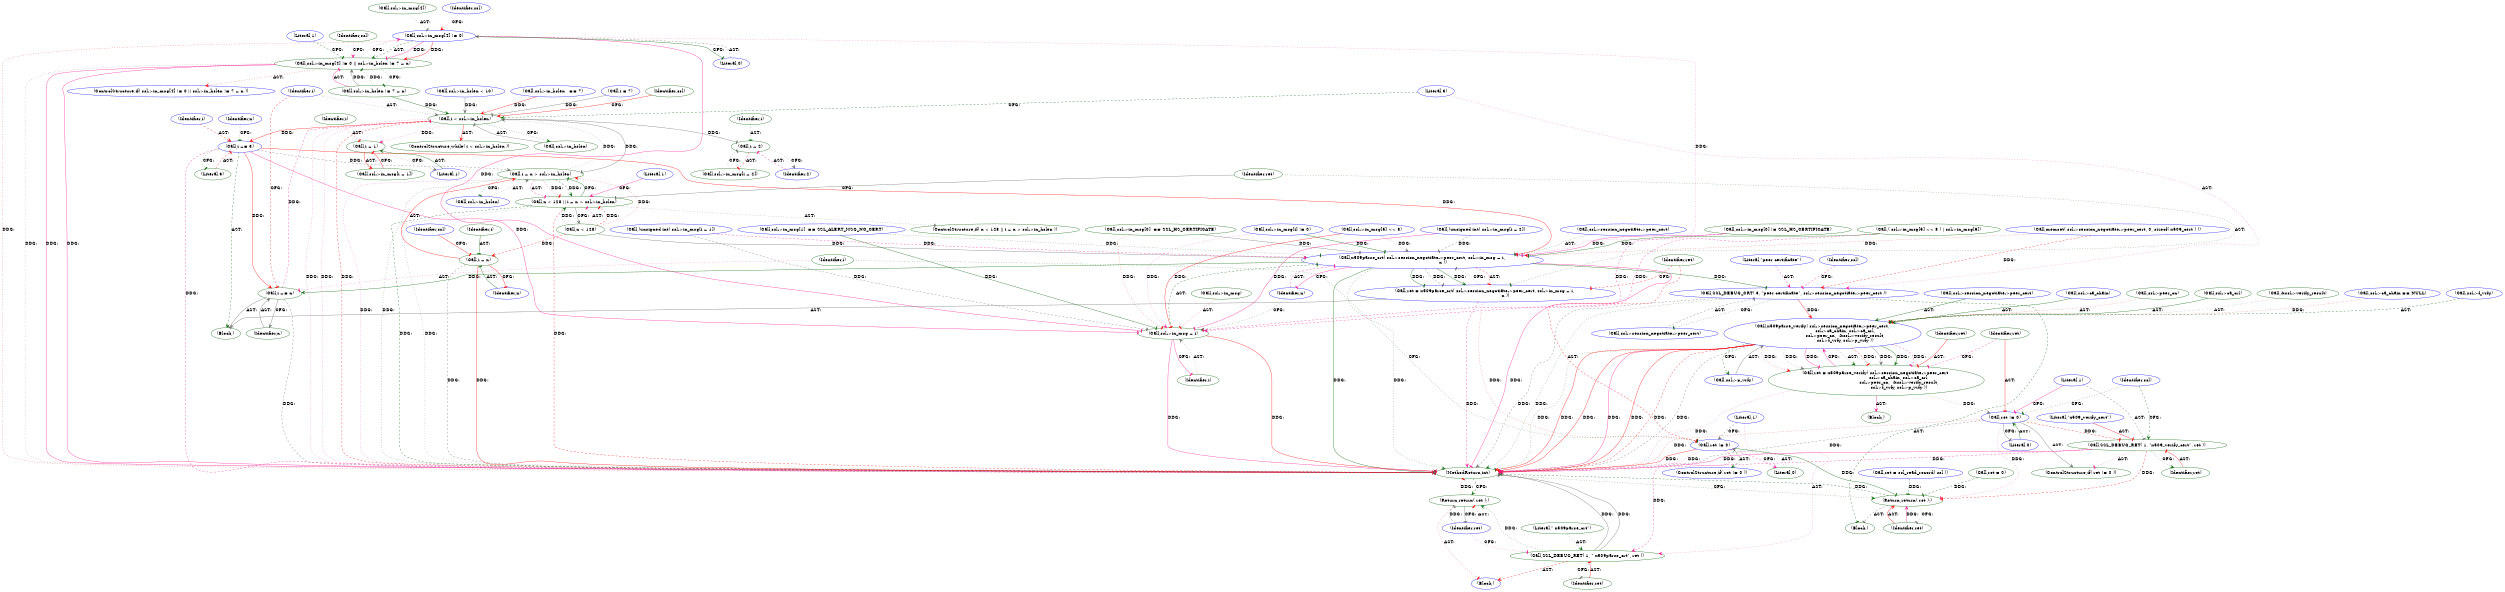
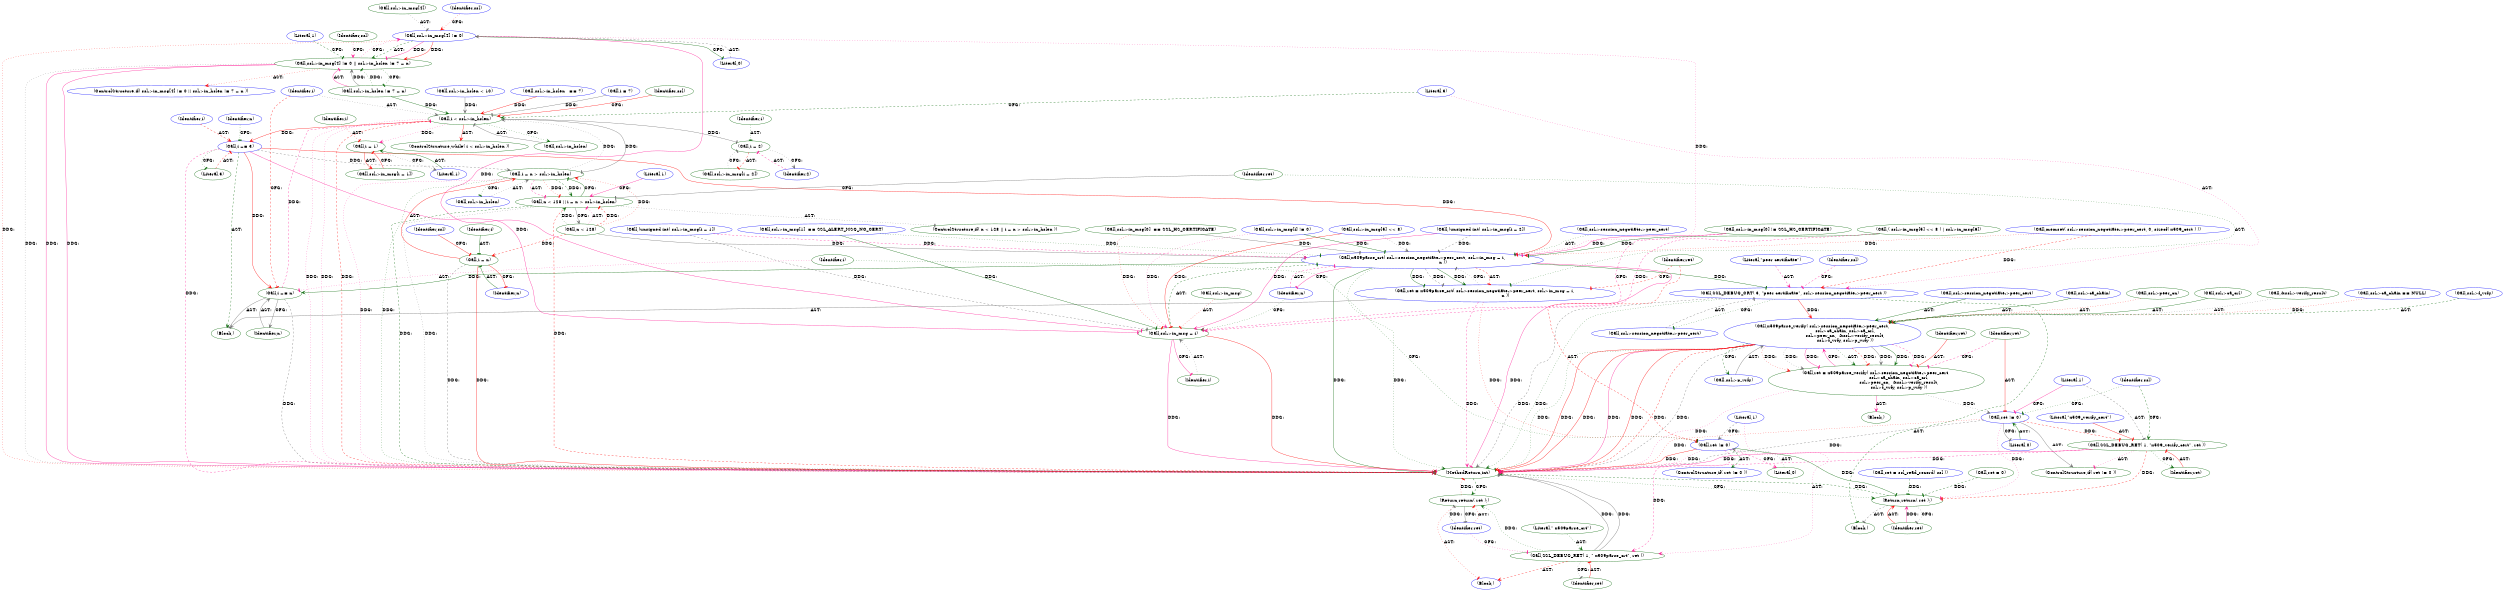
  digraph {
    node [color=darkgreen]
    edge [arrowhead=tee color=darkgreen style=solid]
    n1 [color=blue label="(Call,ssl->in_msg[4] != 0)"]
    n2 [label="(Call,ssl->in_msg[4] != 0 || ssl->in_hslen != 7 + n)"]
    n3 [color=blue label="(Call,x509parse_crt( ssl->session_negotiate->peer_cert, ssl->in_msg + i,\n                             n ))"]
    n4 [label="(Call,ssl->in_msg + i)"]
    n5 [color=blue label="(Literal,0)"]
    n6 [label="(MethodReturn,int)"]
    n7 [color=blue label="(ControlStructure,if( ssl->in_msg[4] != 0 || ssl->in_hslen != 7 + n ))"]
    n8 [label="(Call,ssl->in_hslen != 7 + n)"]
    n9 [color=blue label="(Call,ret = x509parse_crt( ssl->session_negotiate->peer_cert, ssl->in_msg + i,\n                             n ))"]
    n10 [label="(Call,i += n)"]
    n11 [color=blue label="(Call,SSL_DEBUG_CRT( 3, \"peer certificate\", ssl->session_negotiate->peer_cert ))"]
    n12 [color=blue label="(Identifier,n)"]
    n13 [label="(Identifier,i)"]
    n14 [label="(Return,return( ret );)"]
    n15 [label="(Return,return( ret );)"]
    n16 [label="(Call,i < ssl->in_hslen)"]
    n17 [color=blue label="(Call,ret != 0)"]
    n18 [label="(Block,)"]
    n19 [label="(Identifier,n)"]
    n20 [label="(Block,)"]
    n21 [color=blue label="(Call,x509parse_verify( ssl->session_negotiate->peer_cert,\n                                ssl->ca_chain, ssl->ca_crl,\n                                ssl->peer_cn,  &ssl->verify_result,\n                                ssl->f_vrfy, ssl->p_vrfy ))"]
    n22 [color=blue label="(Call,ssl->session_negotiate->peer_cert)"]
    n23 [label="(Call,SSL_DEBUG_RET( 1, \" x509parse_crt\", ret ))"]
    n24 [color=blue label="(ControlStructure,if( ret != 0 ))"]
    n25 [label="(Literal,0)"]
    n26 [color=blue label="(Block,)"]
    n27 [label="(Identifier,ret)"]
    n28 [label="(Identifier,ret)"]
    n29 [color=blue label="(Identifier,ret)"]
    n30 [label="(Call,i + 1)"]
    n31 [label="(Call,i + 2)"]
    n32 [color=blue label="(Call,i += 3)"]
    n33 [label="(Call,i + n > ssl->in_hslen)"]
    n34 [label="(ControlStructure,while( i < ssl->in_hslen ))"]
    n35 [label="(Call,ssl->in_hslen)"]
    n36 [label="(Call,ssl->in_msg[i + 1])"]
    n37 [color=blue label="(Literal,1)"]
    n38 [label="(Call,ssl->in_msg[i + 2])"]
    n39 [color=blue label="(Identifier,2)"]
    n40 [label="(Literal,3)"]
    n41 [label="(Call,n < 128 || i + n > ssl->in_hslen)"]
    n42 [color=blue label="(Call,ssl->in_hslen)"]
    n43 [label="(Call,i + n)"]
    n44 [color=blue label="(Identifier,n)"]
    n45 [label="(ControlStructure,if( n < 128 || i + n > ssl->in_hslen ))"]
    n46 [label="(Call,n < 128)"]
    n47 [label="(Call,ret = x509parse_verify( ssl->session_negotiate->peer_cert,\n                                ssl->ca_chain, ssl->ca_crl,\n                                ssl->peer_cn,  &ssl->verify_result,\n                                ssl->f_vrfy, ssl->p_vrfy ))"]
    n48 [color=blue label="(Call,ssl->p_vrfy)"]
    n49 [color=blue label="(Call,ret != 0)"]
    n50 [label="(Block,)"]
    n51 [label="(Call,SSL_DEBUG_RET( 1, \"x509_verify_cert\", ret ))"]
    n52 [label="(ControlStructure,if( ret != 0 ))"]
    n53 [color=blue label="(Literal,0)"]
    n54 [label="(Identifier,ret)"]
    n55 [label="(Identifier,ssl)"]
    n56 [label="(Call,ssl->in_msg[0]  == SSL_HS_CERTIFICATE)"]
    n57 [color=blue label="(Call,ret = ssl_read_record( ssl ))"]
    n58 [label="(Literal,\" x509parse_crt\")"]
    n59 [label="(Call,ssl->in_msg[4])"]
    n60 [label="(Identifier,i)"]
    n61 [color=blue label="(Call,ssl->ca_chain)"]
    n62 [label="(Call,ret = 0)"]
    n63 [label="(Identifier,i)"]
    n64 [color=blue label="(Call,ssl->in_msg[i] != 0)"]
    n65 [color=blue label="(Identifier,ssl)"]
    n66 [color=blue label="(Call,ssl->in_hslen < 10)"]
    n67 [label="(Call,ssl->peer_cn)"]
    n68 [label="(Call,ssl->ca_crl)"]
    n69 [label="(Identifier,i)"]
    n70 [color=blue label="(Literal,1)"]
    n71 [color=blue label="(Literal,\"x509_verify_cert\")"]
    n72 [color=blue label="(Call,ssl->in_hslen   == 7)"]
    n73 [color=blue label="(Identifier,ssl)"]
    n74 [color=blue label="(Literal,1)"]
    n75 [color=blue label="(Identifier,ssl)"]
    n76 [label="(Call,ssl->in_msg[0] != SSL_HS_CERTIFICATE)"]
    n77 [color=blue label="(Identifier,i)"]
    n78 [label="(Call,ssl->in_msg)"]
    n79 [color=blue label="(Call,memset( ssl->session_negotiate->peer_cert, 0, sizeof( x509_cert ) ))"]
    n80 [label="(Call,( ssl->in_msg[5] << 8 ) | ssl->in_msg[6])"]
    n81 [color=blue label="(Literal,1)"]
    n82 [color=blue label="(Identifier,i)"]
    n83 [label="(Identifier,ret)"]
    n84 [label="(Call,&ssl->verify_result)"]
    n85 [color=blue label="(Call,i = 7)"]
    n86 [color=blue label="(Call,ssl->ca_chain == NULL)"]
    n87 [color=blue label="(Identifier,ssl)"]
    n88 [color=blue label="(Literal,3)"]
    n89 [label="(Identifier,ret)"]
    n90 [label="(Identifier,ret)"]
    n91 [label="(Identifier,i)"]
    n92 [color=blue label="(Call,ssl->in_msg[1]  == SSL_ALERT_MSG_NO_CERT)"]
    n93 [color=blue label="(Literal,1)"]
    n94 [color=blue label="(Literal,\"peer certificate\")"]
    n95 [color=blue label="(Call,ssl->f_vrfy)"]
    n96 [label="(Identifier,ret)"]
    n97 [color=blue label="(Call,ssl->in_msg[5] << 8)"]
    n98 [color=blue label="(Call,ssl->session_negotiate->peer_cert)"]
    n99 [label="(Identifier,ssl)"]
    n100 [color=blue label="(Call,(unsigned int) ssl->in_msg[i + 2])"]
    n101 [color=blue label="(Call,ssl->session_negotiate->peer_cert)"]
    n102 [color=blue label="(Call,(unsigned int) ssl->in_msg[i + 1])"]
    n103 [color=blue label="(Identifier,n)"]
    n1 -> n2 [arrowhead=vee label="AST: " style=dashed]
    n1 -> n2 [color=deeppink label="DDG: "]
    n1 -> n2 [arrowhead=vee color=red label="DDG: "]
    n1 -> n3 [arrowhead=vee color=deeppink label="DDG: " style=dotted]
    n1 -> n4 [color=deeppink label="DDG: "]
    n1 -> n5 [label="CFG: "]
    n1 -> n6 [arrowhead=vee color=red label="DDG: " style=dotted]
    n2 -> n1 [arrowhead=vee color=deeppink label="CFG: " style=dotted]
    n2 -> n6 [color=gray40 label="DDG: " style=dotted]
    n2 -> n6 [arrowhead=vee color=deeppink label="DDG: "]
    n2 -> n6 [arrowhead=vee color=deeppink label="DDG: "]
    n2 -> n7 [arrowhead=vee color=red label="AST: " style=dotted]
    n2 -> n8 [label="CFG: " style=dotted]
    n3 -> n6 [arrowhead=vee label="DDG: " style=dotted]
    n3 -> n6 [color=deeppink label="DDG: "]
    n3 -> n6 [label="DDG: "]
    n3 -> n9 [color=red label="AST: " style=dashed]
    n3 -> n9 [label="DDG: "]
    n3 -> n9 [color=gray40 label="DDG: " style=dashed]
    n3 -> n9 [arrowhead=vee label="DDG: "]
    n3 -> n10 [arrowhead=vee label="DDG: "]
    n3 -> n11 [label="DDG: "]
    n3 -> n12 [color=deeppink label="CFG: "]
    n4 -> n3 [label="AST: " style=dashed]
    n4 -> n6 [arrowhead=vee color=red label="DDG: "]
    n4 -> n6 [color=deeppink label="DDG: "]
    n4 -> n13 [color=deeppink label="CFG: "]
    n5 -> n1 [arrowhead=vee color=gray40 label="AST: " style=dashed]
    n6 -> n14 [arrowhead=vee label="CFG: " style=dotted]
    n6 -> n15 [arrowhead=vee label="CFG: " style=dashed]
    n8 -> n2 [color=deeppink label="AST: "]
    n8 -> n2 [arrowhead=vee color=gray40 label="DDG: "]
    n8 -> n2 [label="DDG: " style=dotted]
    n8 -> n16 [arrowhead=vee label="DDG: "]
    n9 -> n3 [color=gray40 label="CFG: " style=dotted]
    n9 -> n6 [arrowhead=vee color=deeppink label="DDG: " style=dashed]
    n9 -> n17 [color=red label="DDG: " style=dotted]
    n9 -> n18 [arrowhead=vee color=gray40 label="AST: "]
    n10 -> n6 [color=gray40 label="DDG: " style=dashed]
    n10 -> n16 [color=deeppink label="DDG: " style=dashed]
    n10 -> n18 [color=gray40 label="AST: "]
    n10 -> n19 [arrowhead=vee color=gray40 label="CFG: "]
    n11 -> n6 [arrowhead=vee label="DDG: " style=dotted]
    n11 -> n6 [arrowhead=vee color=gray40 label="DDG: " style=dashed]
    n11 -> n20 [label="AST: " style=dashed]
    n11 -> n21 [arrowhead=vee color=red label="DDG: "]
    n11 -> n22 [label="CFG: " style=dotted]
    n12 -> n3 [color=deeppink label="AST: " style=dashed]
    n12 -> n4 [arrowhead=vee label="CFG: " style=dotted]
    n13 -> n4 [arrowhead=vee color=gray40 label="AST: " style=dotted]
    n14 -> n6 [arrowhead=vee label="DDG: " style=dashed]
    n14 -> n20 [color=gray40 label="AST: " style=dashed]
    n14 -> n28 [color=gray40 label="CFG: " style=dotted]
    n15 -> n6 [color=red label="DDG: " style=dotted]
    n15 -> n26 [color=red label="AST: " style=dotted]
    n15 -> n29 [color=gray40 label="CFG: "]
    n16 -> n6 [color=deeppink label="DDG: " style=dotted]
    n16 -> n6 [color=red label="DDG: " style=dashed]
    n16 -> n6 [arrowhead=vee color=deeppink label="DDG: " style=dotted]
    n16 -> n30 [arrowhead=vee color=deeppink label="DDG: " style=dotted]
    n16 -> n31 [color=gray40 label="DDG: "]
    n16 -> n32 [arrowhead=vee color=red label="DDG: "]
    n16 -> n33 [color=gray40 label="DDG: "]
    n16 -> n34 [arrowhead=vee color=red label="AST: "]
    n16 -> n35 [arrowhead=vee label="CFG: " style=dotted]
    n17 -> n6 [arrowhead=vee color=deeppink label="DDG: " style=dotted]
    n17 -> n6 [color=red label="DDG: "]
    n17 -> n14 [label="DDG: "]
    n17 -> n23 [arrowhead=vee color=deeppink label="DDG: " style=dashed]
    n17 -> n24 [arrowhead=vee label="AST: " style=dashed]
    n17 -> n25 [arrowhead=vee color=deeppink label="CFG: " style=dashed]
    n19 -> n10 [arrowhead=vee color=gray40 label="AST: "]
    n21 -> n6 [color=deeppink label="DDG: "]
    n21 -> n6 [arrowhead=vee color=red label="DDG: "]
    n21 -> n6 [color=red label="DDG: " style=dashed]
    n21 -> n6 [color=gray40 label="DDG: " style=dashed]
    n21 -> n6 [label="DDG: " style=dotted]
    n21 -> n6 [arrowhead=vee color=red label="DDG: "]
    n21 -> n6 [color=red label="DDG: "]
    n21 -> n47 [arrowhead=vee label="AST: " style=dotted]
    n21 -> n47 [color=red label="DDG: " style=dashed]
    n21 -> n47 [arrowhead=vee color=gray40 label="DDG: "]
    n21 -> n47 [arrowhead=vee label="DDG: "]
    n21 -> n47 [color=deeppink label="DDG: " style=dashed]
    n21 -> n47 [arrowhead=vee color=red label="DDG: " style=dotted]
    n21 -> n47 [arrowhead=vee color=gray40 label="DDG: " style=dotted]
    n21 -> n47 [color=deeppink label="DDG: "]
    n21 -> n48 [arrowhead=vee label="CFG: " style=dashed]
    n22 -> n11 [color=gray40 label="AST: " style=dashed]
    n23 -> n6 [color=gray40 label="DDG: "]
    n23 -> n6 [color=gray40 label="DDG: "]
    n23 -> n15 [arrowhead=vee label="DDG: " style=dotted]
    n23 -> n26 [arrowhead=vee color=red label="AST: " style=dashed]
    n23 -> n27 [color=gray40 label="CFG: " style=dotted]
    n25 -> n17 [arrowhead=vee color=gray40 label="AST: " style=dotted]
    n27 -> n23 [color=red label="AST: "]
    n28 -> n14 [arrowhead=vee color=red label="AST: "]
    n28 -> n14 [arrowhead=vee color=deeppink label="DDG: "]
    n29 -> n15 [color=red label="AST: " style=dotted]
    n29 -> n15 [color=gray40 label="DDG: " style=dashed]
    n29 -> n23 [color=deeppink label="CFG: " style=dotted]
    n30 -> n36 [arrowhead=vee color=red label="AST: "]
    n30 -> n37 [arrowhead=vee color=gray40 label="CFG: " style=dotted]
    n31 -> n38 [color=red label="AST: " style=dashed]
    n31 -> n39 [arrowhead=vee color=gray40 label="CFG: " style=dotted]
    n32 -> n3 [color=red label="DDG: "]
    n32 -> n4 [color=deeppink label="DDG: "]
    n32 -> n6 [color=deeppink label="DDG: " style=dashed]
    n32 -> n10 [arrowhead=vee color=red label="DDG: "]
    n32 -> n18 [arrowhead=vee label="AST: " style=dashed]
    n32 -> n33 [arrowhead=vee color=gray40 label="DDG: " style=dashed]
    n32 -> n40 [label="CFG: " style=dotted]
    n33 -> n6 [arrowhead=vee color=deeppink label="DDG: " style=dotted]
    n33 -> n6 [label="DDG: " style=dotted]
    n33 -> n16 [arrowhead=vee color=gray40 label="DDG: " style=dotted]
    n33 -> n41 [color=deeppink label="AST: " style=dashed]
    n33 -> n41 [color=red label="DDG: " style=dotted]
    n33 -> n41 [arrowhead=vee label="DDG: " style=dashed]
    n33 -> n42 [label="CFG: " style=dotted]
    n35 -> n16 [color=gray40 label="AST: "]
    n36 -> n30 [color=red label="CFG: "]
    n37 -> n30 [arrowhead=vee label="AST: "]
    n38 -> n31 [color=gray40 label="CFG: " style=dotted]
    n39 -> n31 [color=deeppink label="AST: " style=dashed]
    n40 -> n32 [color=red label="AST: " style=dashed]
    n41 -> n6 [arrowhead=vee color=red label="DDG: " style=dashed]
    n41 -> n6 [label="DDG: " style=dashed]
    n41 -> n6 [color=gray40 label="DDG: " style=dotted]
    n41 -> n33 [label="CFG: "]
    n41 -> n45 [color=gray40 label="AST: " style=dotted]
    n41 -> n46 [arrowhead=vee color=gray40 label="CFG: "]
    n42 -> n33 [arrowhead=vee color=gray40 label="AST: " style=dotted]
    n43 -> n6 [color=red label="DDG: "]
    n43 -> n6 [arrowhead=vee color=gray40 label="DDG: " style=dashed]
    n43 -> n33 [arrowhead=vee color=red label="AST: "]
    n43 -> n44 [color=red label="CFG: "]
    n44 -> n43 [label="AST: "]
    n46 -> n3 [color=gray40 label="DDG: "]
    n46 -> n33 [arrowhead=vee color=red label="DDG: " style=dotted]
    n46 -> n41 [color=deeppink label="AST: " style=dotted]
    n46 -> n41 [color=red label="DDG: " style=dashed]
    n46 -> n41 [arrowhead=vee label="DDG: " style=dotted]
    n46 -> n43 [arrowhead=vee color=red label="DDG: " style=dashed]
    n47 -> n6 [arrowhead=vee color=deeppink label="DDG: " style=dotted]
    n47 -> n21 [arrowhead=vee color=deeppink label="CFG: "]
    n47 -> n49 [arrowhead=vee color=gray40 label="DDG: " style=dotted]
    n47 -> n50 [arrowhead=vee color=deeppink label="AST: "]
    n48 -> n21 [arrowhead=vee color=gray40 label="AST: "]
    n49 -> n6 [color=gray40 label="DDG: " style=dashed]
    n49 -> n6 [color=red label="DDG: " style=dotted]
    n49 -> n14 [color=deeppink label="DDG: " style=dotted]
    n49 -> n51 [color=red label="DDG: " style=dashed]
    n49 -> n52 [arrowhead=vee color=gray40 label="AST: "]
    n49 -> n53 [color=gray40 label="CFG: "]
    n51 -> n6 [color=deeppink label="DDG: "]
    n51 -> n6 [color=deeppink label="DDG: " style=dashed]
    n51 -> n14 [color=red label="DDG: " style=dashed]
    n51 -> n52 [color=deeppink label="AST: " style=dotted]
    n51 -> n54 [arrowhead=vee label="CFG: " style=dotted]
    n53 -> n49 [arrowhead=vee label="AST: "]
    n54 -> n51 [color=red label="AST: "]
    n55 -> n16 [arrowhead=vee color=red label="CFG: "]
    n56 -> n3 [color=gray40 label="DDG: "]
    n56 -> n4 [color=red label="DDG: " style=dotted]
    n57 -> n14 [label="DDG: " style=dashed]
    n58 -> n23 [arrowhead=vee label="AST: " style=dotted]
    n59 -> n1 [color=gray40 label="AST: " style=dotted]
    n60 -> n43 [label="AST: "]
    n61 -> n21 [arrowhead=vee label="AST: "]
    n62 -> n14 [label="DDG: " style=dashed]
    n63 -> n31 [label="AST: " style=dotted]
    n64 -> n3 [label="DDG: "]
    n64 -> n4 [arrowhead=vee color=deeppink label="DDG: " style=dotted]
    n65 -> n49 [label="CFG: " style=dotted]
    n65 -> n51 [arrowhead=vee label="CFG: " style=dashed]
    n66 -> n16 [arrowhead=vee color=gray40 label="DDG: "]
    n67 -> n21 [arrowhead=vee color=red label="AST: " style=dotted]
    n68 -> n21 [label="AST: "]
    n69 -> n30 [color=red label="AST: " style=dotted]
    n70 -> n2 [label="CFG: " style=dashed]
    n71 -> n51 [color=red label="AST: "]
    n72 -> n16 [arrowhead=vee color=red label="DDG: "]
    n73 -> n43 [color=red label="CFG: "]
    n74 -> n17 [arrowhead=vee color=gray40 label="CFG: " style=dashed]
    n74 -> n23 [arrowhead=vee color=deeppink label="AST: " style=dotted]
    n75 -> n11 [color=deeppink label="CFG: " style=dashed]
    n76 -> n3 [color=deeppink label="DDG: "]
-   n76 -> n4 [color=deeppink label="DDG: " style=dashed]
+   n76 -> n4 [color=deeppink label="CFG: " style=dashed]
    n77 -> n32 [arrowhead=vee color=red label="AST: " style=dashed]
    n78 -> n4 [color=red label="AST: " style=dotted]
    n79 -> n3 [arrowhead=vee color=red label="DDG: " style=dotted]
    n79 -> n11 [arrowhead=vee color=red label="DDG: " style=dashed]
    n80 -> n3 [label="DDG: "]
    n80 -> n4 [arrowhead=vee color=deeppink label="DDG: " style=dashed]
    n81 -> n49 [color=deeppink label="CFG: "]
    n81 -> n51 [color=gray40 label="AST: " style=dashed]
    n82 -> n10 [color=red label="CFG: " style=dashed]
    n82 -> n16 [arrowhead=vee color=gray40 label="AST: " style=dotted]
    n83 -> n9 [color=red label="CFG: " style=dashed]
    n83 -> n17 [color=red label="AST: " style=dashed]
    n84 -> n21 [arrowhead=vee color=gray40 label="AST: " style=dotted]
    n85 -> n16 [color=gray40 label="DDG: "]
    n86 -> n21 [color=red label="DDG: " style=dotted]
    n87 -> n1 [arrowhead=vee color=red label="CFG: " style=dotted]
    n88 -> n11 [arrowhead=vee color=deeppink label="AST: " style=dotted]
    n88 -> n16 [arrowhead=vee label="CFG: " style=dashed]
    n89 -> n9 [label="AST: " style=dotted]
    n89 -> n41 [color=gray40 label="CFG: "]
    n90 -> n47 [color=red label="AST: "]
    n91 -> n10 [color=deeppink label="AST: " style=dotted]
    n91 -> n17 [label="CFG: " style=dotted]
    n92 -> n3 [label="DDG: " style=dotted]
    n92 -> n4 [label="DDG: "]
    n93 -> n41 [arrowhead=vee color=deeppink label="CFG: "]
    n94 -> n11 [arrowhead=vee color=deeppink label="AST: " style=dashed]
    n95 -> n21 [arrowhead=vee label="AST: " style=dashed]
    n96 -> n47 [color=deeppink label="CFG: " style=dashed]
    n96 -> n49 [color=red label="AST: "]
    n97 -> n3 [arrowhead=vee color=gray40 label="DDG: " style=dotted]
    n97 -> n4 [color=red label="DDG: "]
    n98 -> n21 [arrowhead=vee label="AST: "]
    n99 -> n2 [arrowhead=vee color=deeppink label="CFG: " style=dotted]
    n100 -> n3 [color=gray40 label="DDG: " style=dashed]
-   n100 -> n4 [color=deeppink label="DDG: "]
+   n100 -> n4 [arrowhead=vee color=deeppink label="DDG: "]
    n101 -> n3 [label="AST: " style=dotted]
    n102 -> n3 [arrowhead=vee color=deeppink label="DDG: " style=dashed]
    n102 -> n4 [color=gray40 label="DDG: " style=dashed]
    n103 -> n32 [label="CFG: " style=dotted]
  }
